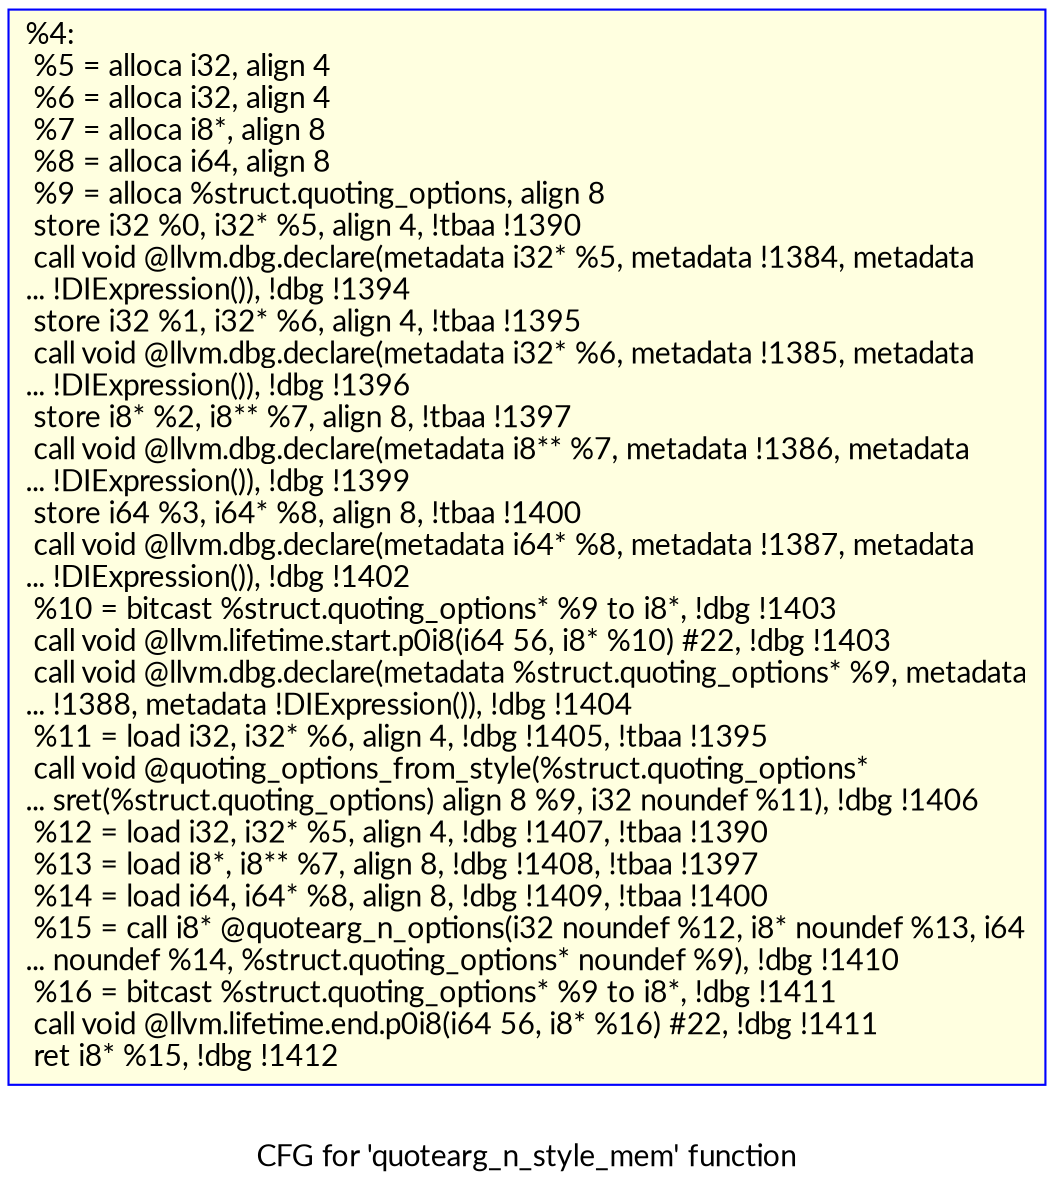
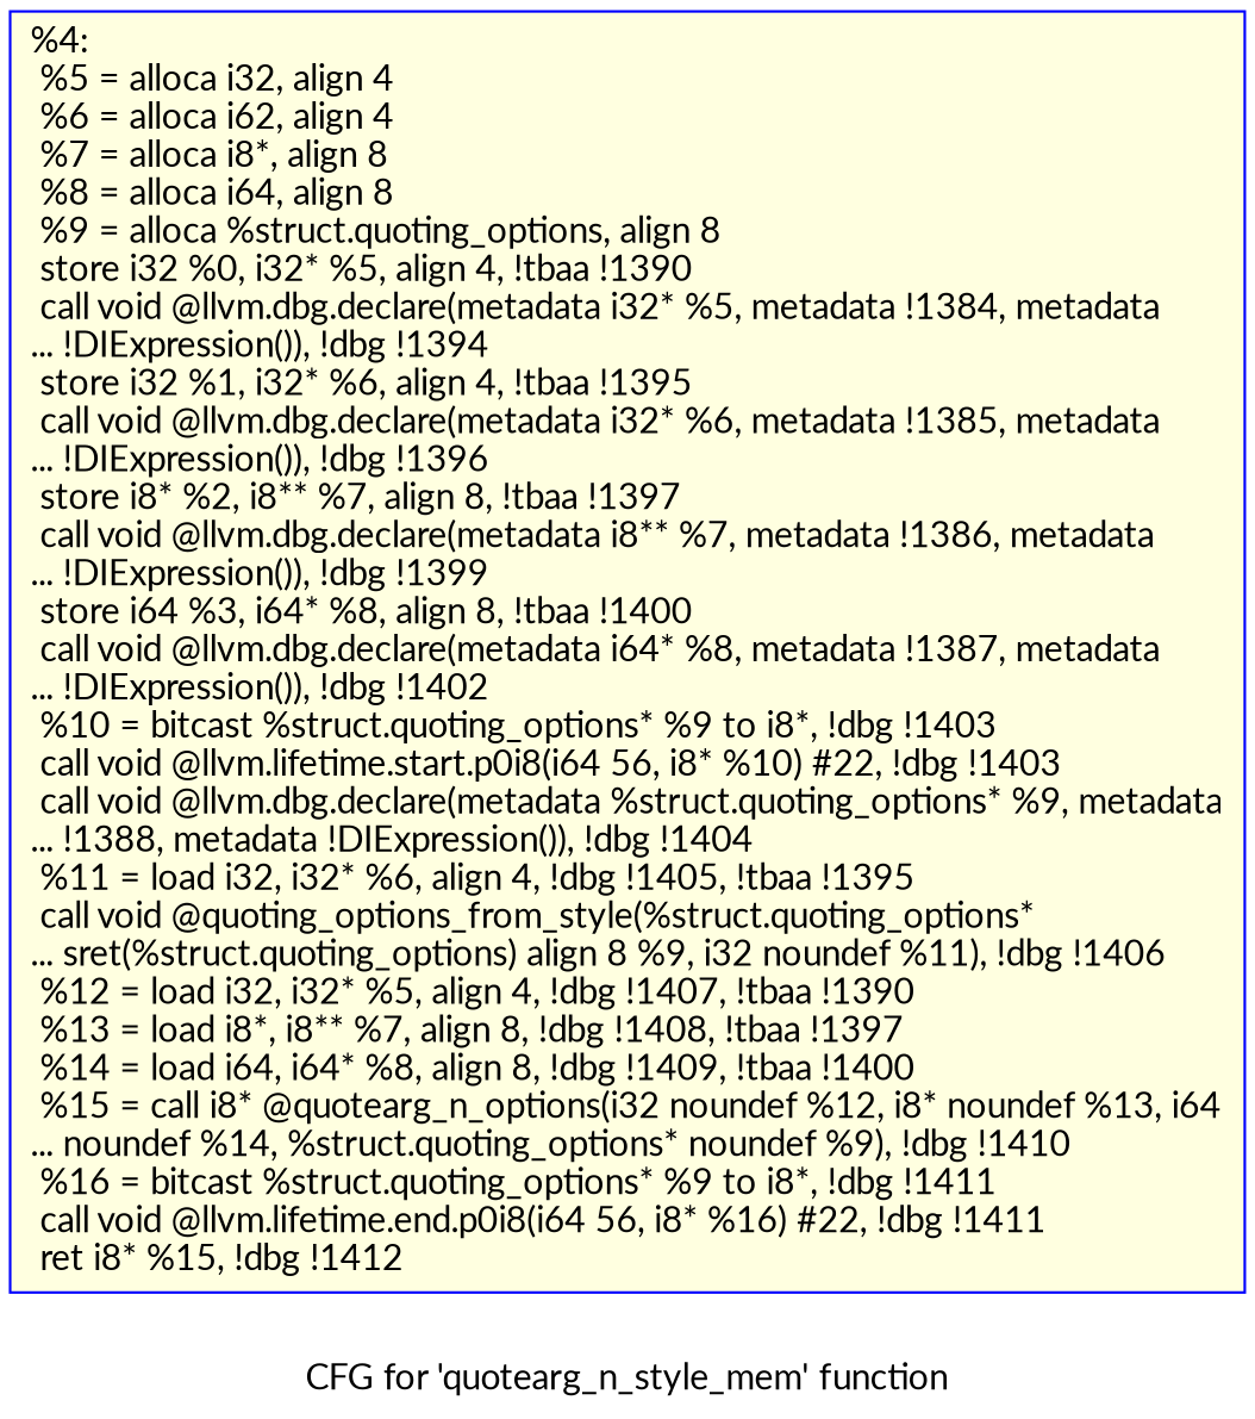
  digraph {
    label="CFG for 'quotearg_n_style_mem' function"
    rankdir=LR
    fontname=Lato
-   n1 [color=blue fillcolor=lightyellow label="{%4:\l  %5 = alloca i32, align 4\l  %6 = alloca i32, align 4\l  %7 = alloca i8*, align 8\l  %8 = alloca i64, align 8\l  %9 = alloca %struct.quoting_options, align 8\l  store i32 %0, i32* %5, align 4, !tbaa !1390\l  call void @llvm.dbg.declare(metadata i32* %5, metadata !1384, metadata\l... !DIExpression()), !dbg !1394\l  store i32 %1, i32* %6, align 4, !tbaa !1395\l  call void @llvm.dbg.declare(metadata i32* %6, metadata !1385, metadata\l... !DIExpression()), !dbg !1396\l  store i8* %2, i8** %7, align 8, !tbaa !1397\l  call void @llvm.dbg.declare(metadata i8** %7, metadata !1386, metadata\l... !DIExpression()), !dbg !1399\l  store i64 %3, i64* %8, align 8, !tbaa !1400\l  call void @llvm.dbg.declare(metadata i64* %8, metadata !1387, metadata\l... !DIExpression()), !dbg !1402\l  %10 = bitcast %struct.quoting_options* %9 to i8*, !dbg !1403\l  call void @llvm.lifetime.start.p0i8(i64 56, i8* %10) #22, !dbg !1403\l  call void @llvm.dbg.declare(metadata %struct.quoting_options* %9, metadata\l... !1388, metadata !DIExpression()), !dbg !1404\l  %11 = load i32, i32* %6, align 4, !dbg !1405, !tbaa !1395\l  call void @quoting_options_from_style(%struct.quoting_options*\l... sret(%struct.quoting_options) align 8 %9, i32 noundef %11), !dbg !1406\l  %12 = load i32, i32* %5, align 4, !dbg !1407, !tbaa !1390\l  %13 = load i8*, i8** %7, align 8, !dbg !1408, !tbaa !1397\l  %14 = load i64, i64* %8, align 8, !dbg !1409, !tbaa !1400\l  %15 = call i8* @quotearg_n_options(i32 noundef %12, i8* noundef %13, i64\l... noundef %14, %struct.quoting_options* noundef %9), !dbg !1410\l  %16 = bitcast %struct.quoting_options* %9 to i8*, !dbg !1411\l  call void @llvm.lifetime.end.p0i8(i64 56, i8* %16) #22, !dbg !1411\l  ret i8* %15, !dbg !1412\l}" shape=record style=filled fontname=Lato]
+   n1 [color=blue fillcolor=lightyellow label="{%4:\l  %5 = alloca i32, align 4\l  %6 = alloca i62, align 4\l  %7 = alloca i8*, align 8\l  %8 = alloca i64, align 8\l  %9 = alloca %struct.quoting_options, align 8\l  store i32 %0, i32* %5, align 4, !tbaa !1390\l  call void @llvm.dbg.declare(metadata i32* %5, metadata !1384, metadata\l... !DIExpression()), !dbg !1394\l  store i32 %1, i32* %6, align 4, !tbaa !1395\l  call void @llvm.dbg.declare(metadata i32* %6, metadata !1385, metadata\l... !DIExpression()), !dbg !1396\l  store i8* %2, i8** %7, align 8, !tbaa !1397\l  call void @llvm.dbg.declare(metadata i8** %7, metadata !1386, metadata\l... !DIExpression()), !dbg !1399\l  store i64 %3, i64* %8, align 8, !tbaa !1400\l  call void @llvm.dbg.declare(metadata i64* %8, metadata !1387, metadata\l... !DIExpression()), !dbg !1402\l  %10 = bitcast %struct.quoting_options* %9 to i8*, !dbg !1403\l  call void @llvm.lifetime.start.p0i8(i64 56, i8* %10) #22, !dbg !1403\l  call void @llvm.dbg.declare(metadata %struct.quoting_options* %9, metadata\l... !1388, metadata !DIExpression()), !dbg !1404\l  %11 = load i32, i32* %6, align 4, !dbg !1405, !tbaa !1395\l  call void @quoting_options_from_style(%struct.quoting_options*\l... sret(%struct.quoting_options) align 8 %9, i32 noundef %11), !dbg !1406\l  %12 = load i32, i32* %5, align 4, !dbg !1407, !tbaa !1390\l  %13 = load i8*, i8** %7, align 8, !dbg !1408, !tbaa !1397\l  %14 = load i64, i64* %8, align 8, !dbg !1409, !tbaa !1400\l  %15 = call i8* @quotearg_n_options(i32 noundef %12, i8* noundef %13, i64\l... noundef %14, %struct.quoting_options* noundef %9), !dbg !1410\l  %16 = bitcast %struct.quoting_options* %9 to i8*, !dbg !1411\l  call void @llvm.lifetime.end.p0i8(i64 56, i8* %16) #22, !dbg !1411\l  ret i8* %15, !dbg !1412\l}" shape=record style=filled fontname=Lato]
  }
